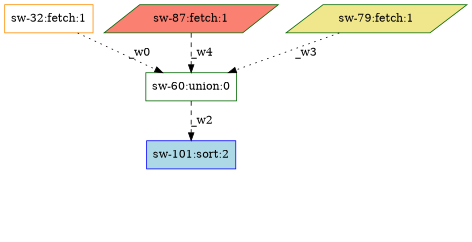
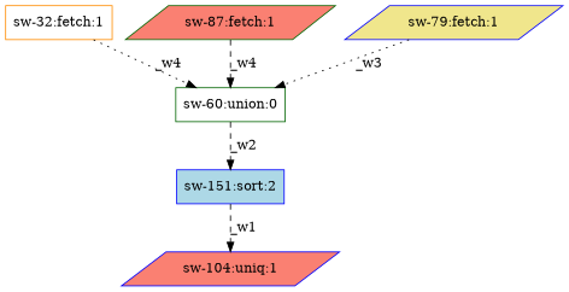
  digraph {
    node [color=blue fillcolor=white shape=box style=filled]
    edge [style=dashed]
    n1 [color=darkgreen label="sw-60:union:0"]
-   n2 [fillcolor=lightblue label="sw-101:sort:2"]
+   n2 [fillcolor=lightblue label="sw-151:sort:2"]
+   n3 [fillcolor=salmon label="sw-104:uniq:1" shape=parallelogram]
    n4 [color=darkorange label="sw-32:fetch:1"]
    n5 [color=darkgreen fillcolor=salmon label="sw-87:fetch:1" shape=parallelogram]
-   n6 [color=darkgreen fillcolor=khaki label="sw-79:fetch:1" shape=parallelogram]
+   n6 [fillcolor=khaki label="sw-79:fetch:1" shape=parallelogram]
    n1 -> n2 [label=_w2]
-   n4 -> n1 [label=_w0 style=dotted]
+   n2 -> n3 [label=_w1]
+   n4 -> n1 [label=_w4 style=dotted]
    n5 -> n1 [label=_w4]
    n6 -> n1 [label=_w3 style=dotted]
  }
